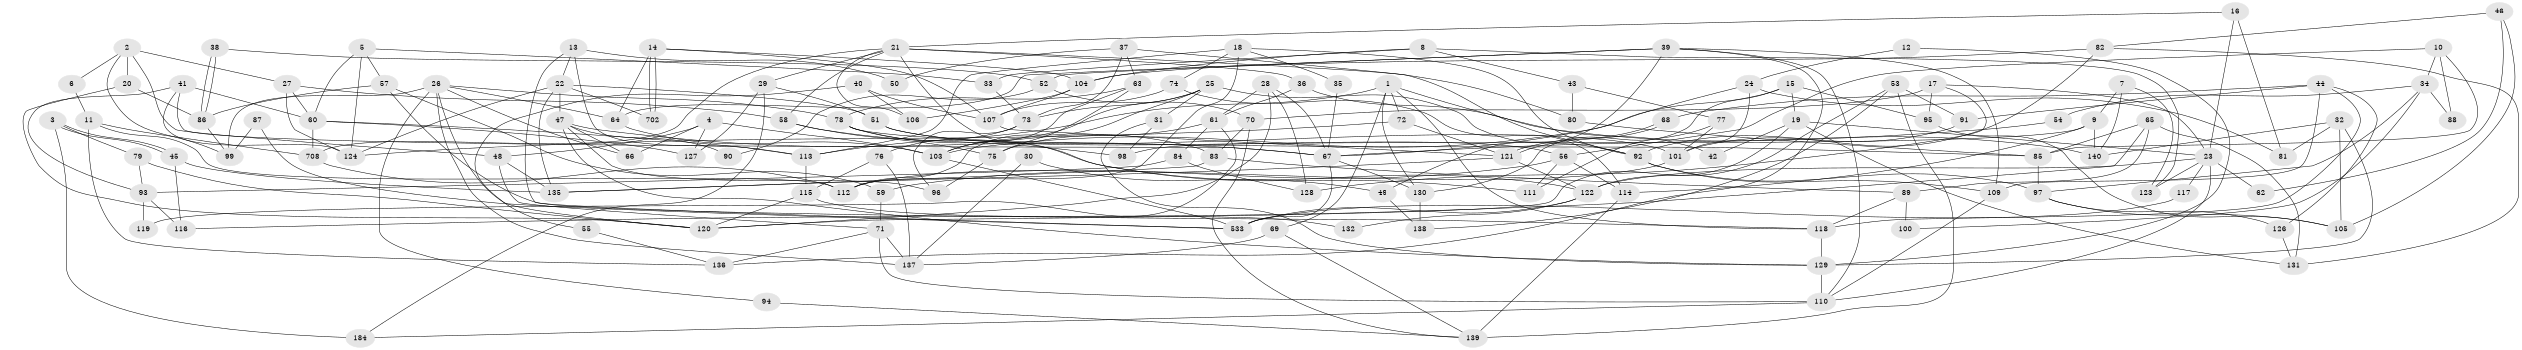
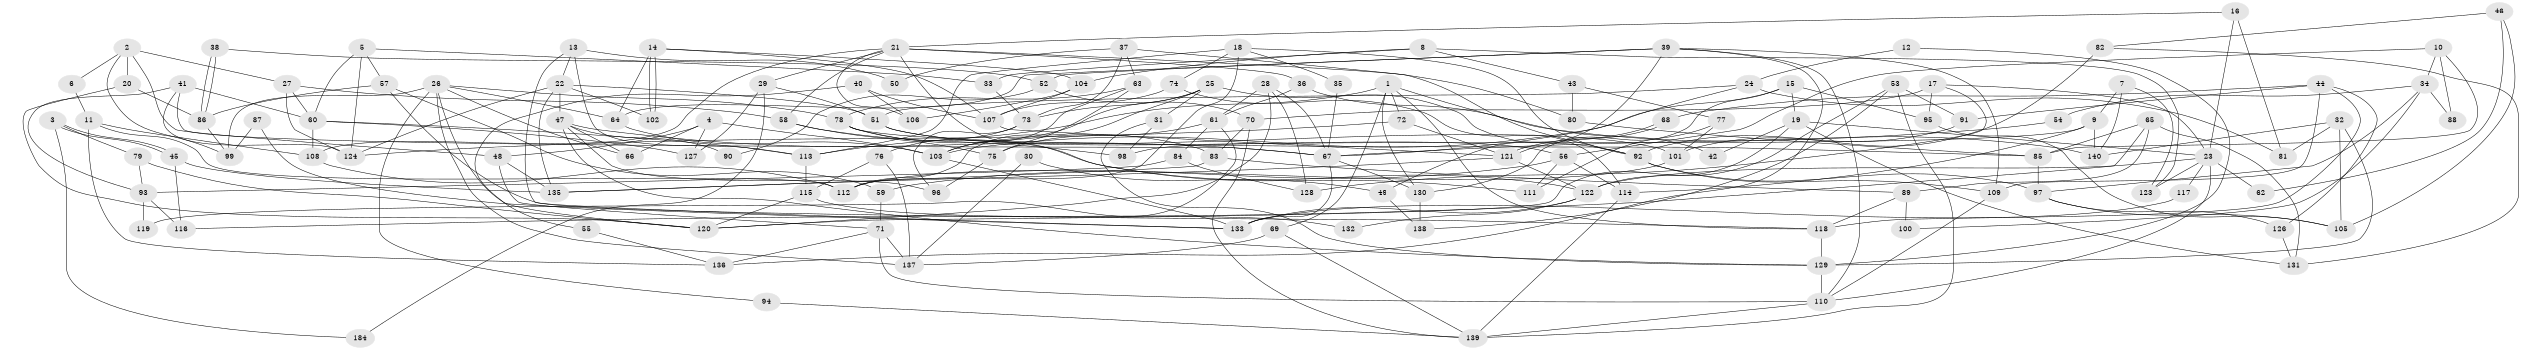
  graph {
    node [color=gray90 style=filled]
    1
    42
    69
    72
    113
    118
    130
    137
    139
    124
    121
    115
    129
    138
    2
    6
    20
    27
    48
    99
    11
    120
    86
    60
    58
    135
    71
    3
    45
    79
    n31 [label=184]
    116
    93
    4
    66
    103
    127
-   133 [label=533]
+   133
    5
    33
    57
    73
    59
-   108 [label=708]
+   108
    112
    136
    84
    128
    7
    9
    123
    140
    98
    114
    8
    43
    104
    80
    77
    107
    106
    10
    34
    56
    85
    88
    54
    97
    100
    111
    12
    24
    81
    51
    67
    110
    13
    22
    50
-   102 [label=702]
+   102
    47
    14
    64
    15
    19
    95
    23
    131
    105
    16
    21
    29
    36
    62
    117
    122
    17
    70
    83
    18
    35
    74
    92
    109
    61
    75
    90
    96
    101
    132
    25
    31
    76
    26
    78
    94
    28
    119
    30
    49
    32
    126
    37
    63
    38
    52
    39
    40
    55
    41
    44
    68
    91
    46
    82
    53
    65
    89
    87
    1 -- 42
    1 -- 69
    1 -- 72
    1 -- 113
    1 -- 118
    1 -- 130
    69 -- 137
    69 -- 139
    72 -- 124
    72 -- 121
    113 -- 115
    118 -- 129
    130 -- 138
    121 -- 135
    121 -- 122
    115 -- 120
    115 -- 132
    129 -- 110
    2 -- 6
    2 -- 20
    2 -- 27
    2 -- 48
    2 -- 99
    6 -- 11
    20 -- 120
    20 -- 86
    27 -- 124
    27 -- 60
    27 -- 58
    48 -- 135
    48 -- 71
    11 -- 108
    11 -- 112
    11 -- 136
    86 -- 99
    60 -- 113
    60 -- 127
    60 -- 108
    58 -- 98
    58 -- 75
    71 -- 137
    71 -- 136
    71 -- 110
    3 -- 45
    3 -- 45
    3 -- 79
    3 -- n31
    45 -- 135
    45 -- 116
    79 -- 120
    79 -- 93
    93 -- 116
    93 -- 119
    4 -- 48
    4 -- 66
    4 -- 103
    4 -- 127
    103 -- 133
    5 -- 124
    5 -- 60
    5 -- 33
    5 -- 57
    33 -- 73
    57 -- 118
    57 -- 86
    57 -- 59
    73 -- 96
    73 -- 76
    59 -- 71
    108 -- 112
    84 -- 93
    84 -- 128
    7 -- 9
    7 -- 123
    7 -- 140
    9 -- 140
    9 -- 98
    9 -- 114
    114 -- 139
    8 -- 33
    8 -- 123
    8 -- 43
    8 -- 104
    43 -- 80
    43 -- 77
    104 -- 107
    104 -- 106
    80 -- 85
    77 -- 111
    77 -- 101
    107 -- 121
    10 -- 34
    10 -- 56
    10 -- 85
    10 -- 88
    34 -- 88
    34 -- 54
    34 -- 97
    34 -- 100
    56 -- 59
    56 -- 114
    56 -- 111
    85 -- 97
    54 -- 67
    97 -- 105
    97 -- 126
    12 -- 129
    12 -- 24
    24 -- 81
-   24 -- 101
+   24 -- 51
    24 -- 67
    51 -- 56
    51 -- 101
    67 -- 130
    67 -- 133
-   110 -- n31
+   110 -- 139
    13 -- 113
    13 -- 133
    13 -- 22
    13 -- 50
    22 -- 124
    22 -- 135
    22 -- 51
    22 -- 102
    22 -- 47
    47 -- 129
    47 -- 66
    47 -- 67
    47 -- 90
    47 -- 96
    14 -- 104
    14 -- 107
    14 -- 102
    14 -- 102
    14 -- 64
    64 -- 103
    15 -- 130
    15 -- 103
    15 -- 19
    15 -- 95
    19 -- 42
    19 -- 120
    19 -- 23
    19 -- 131
    95 -- 105
    23 -- 123
    23 -- 110
    23 -- 62
    23 -- 117
    23 -- 122
    16 -- 81
    16 -- 23
    16 -- 21
    21 -- 58
    21 -- 108
    21 -- 80
    21 -- 106
    21 -- 111
    21 -- 29
    21 -- 36
    29 -- n31
    29 -- 127
    29 -- 51
    36 -- 140
    36 -- 61
    117 -- 133
    122 -- 133
    122 -- 132
    17 -- 128
    17 -- 95
    17 -- 23
    17 -- 70
    70 -- 139
    70 -- 83
    83 -- 135
    83 -- 89
    18 -- 113
    18 -- 112
    18 -- 35
    18 -- 74
    18 -- 92
    35 -- 67
    74 -- 114
    74 -- 107
    92 -- 97
    92 -- 109
    109 -- 110
    61 -- 84
    61 -- 75
    61 -- 119
    75 -- 96
    101 -- 112
    25 -- 103
    25 -- 73
    25 -- 112
    25 -- 92
    25 -- 31
    31 -- 129
    31 -- 98
    76 -- 137
    76 -- 115
    26 -- 137
    26 -- 99
    26 -- 120
    26 -- 66
    26 -- 64
    26 -- 78
    26 -- 94
    78 -- 85
    78 -- 122
    78 -- 83
    94 -- 139
    28 -- 120
    28 -- 128
    28 -- 67
    28 -- 61
    30 -- 137
    30 -- 49
    49 -- 138
    32 -- 129
    32 -- 140
    32 -- 81
    32 -- 105
    126 -- 131
    37 -- 73
    37 -- 50
    37 -- 92
    37 -- 63
    63 -- 103
    63 -- 75
    63 -- 78
    38 -- 86
    38 -- 86
    38 -- 52
    52 -- 70
    52 -- 90
    39 -- 136
    39 -- 110
    39 -- 64
    39 -- 109
    39 -- 49
    39 -- 52
    40 -- 107
    40 -- 106
    40 -- 55
    55 -- 136
    41 -- 124
    41 -- 60
    41 -- 93
    41 -- 67
    44 -- 118
    44 -- 109
    44 -- 126
    44 -- 68
    44 -- 91
    68 -- 121
    68 -- 121
    91 -- 92
    46 -- 105
    46 -- 62
    46 -- 82
-   82 -- 104
    82 -- 131
    82 -- 101
    53 -- 139
    53 -- 138
    53 -- 122
    53 -- 91
    65 -- 116
    65 -- 85
    65 -- 131
    65 -- 89
    89 -- 118
    89 -- 100
    87 -- 99
    87 -- 133
  }
